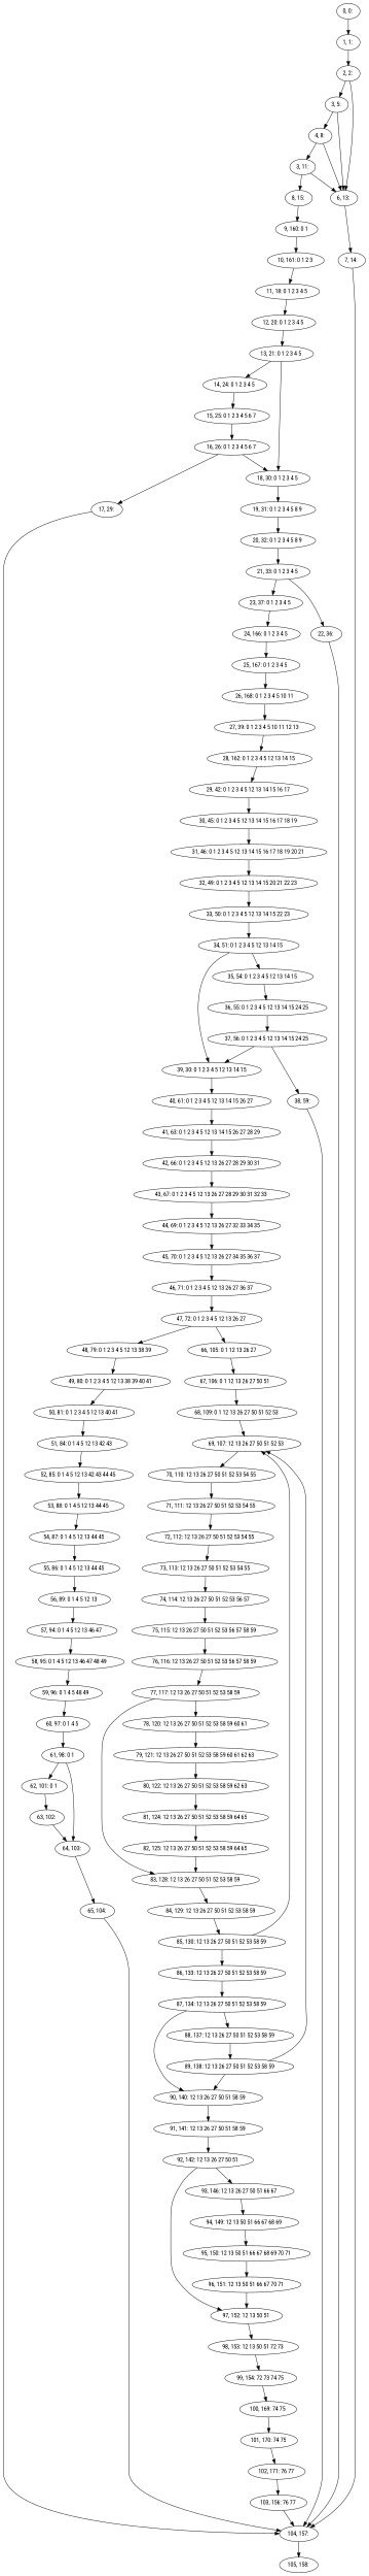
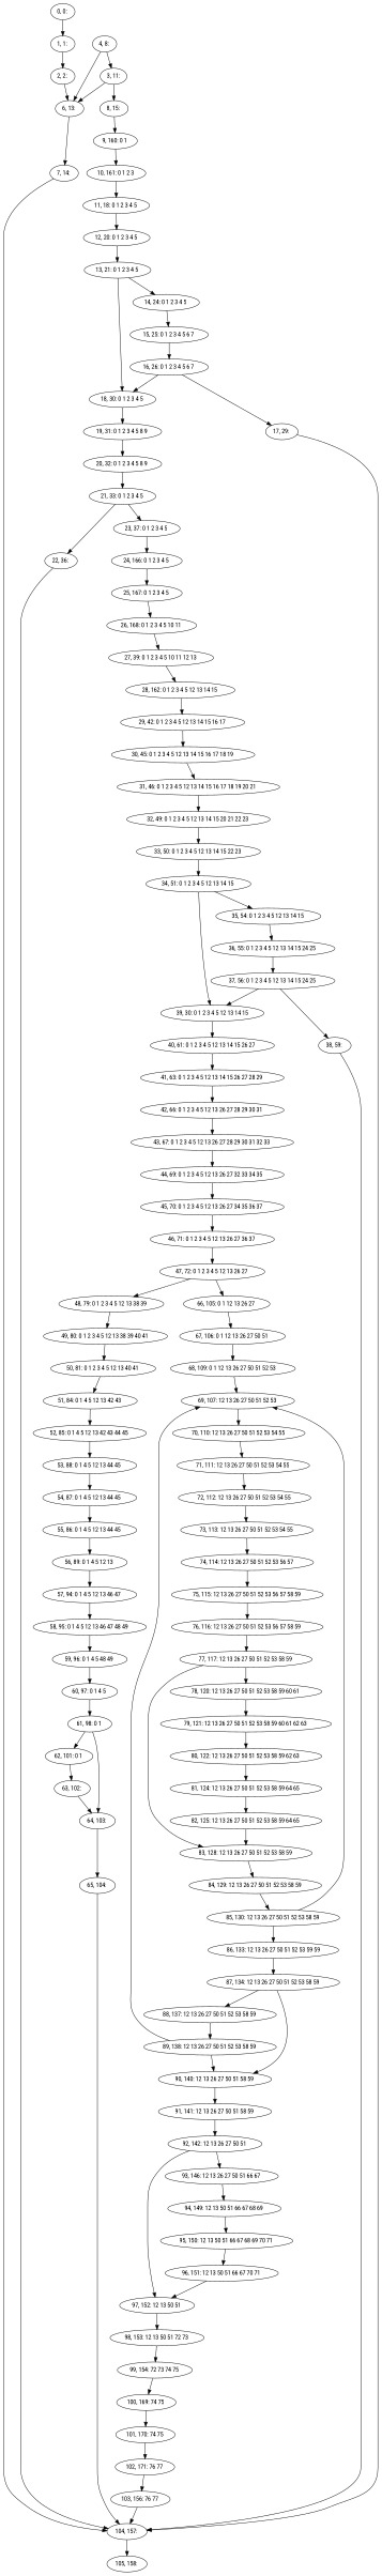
  digraph {
    fontname="Roboto Condensed"
    node [fontname="Roboto Condensed"]
    edge [fontname="Roboto Condensed"]
    n1 [label="0, 0: "]
    n2 [label="1, 1: "]
    n3 [label="2, 2: "]
-   n4 [label="3, 5: "]
    n5 [label="6, 13: "]
    n6 [label="4, 8: "]
    n7 [label="7, 14: "]
    n8 [label="3, 11:"]
    n9 [label="8, 15: "]
    n10 [label="9, 160: 0 1 "]
    n11 [label="104, 157: "]
    n12 [label="105, 158: "]
    n13 [label="10, 161: 0 1 2 3 "]
    n14 [label="11, 18: 0 1 2 3 4 5 "]
    n15 [label="12, 20: 0 1 2 3 4 5 "]
    n16 [label="13, 21: 0 1 2 3 4 5 "]
    n17 [label="14, 24: 0 1 2 3 4 5 "]
    n18 [label="18, 30: 0 1 2 3 4 5 "]
    n19 [label="15, 25: 0 1 2 3 4 5 6 7 "]
    n20 [label="19, 31: 0 1 2 3 4 5 8 9 "]
    n21 [label="16, 26: 0 1 2 3 4 5 6 7 "]
    n22 [label="17, 29: "]
    n23 [label="20, 32: 0 1 2 3 4 5 8 9 "]
    n24 [label="21, 33: 0 1 2 3 4 5 "]
    n25 [label="22, 36: "]
    n26 [label="23, 37: 0 1 2 3 4 5 "]
    n27 [label="24, 166: 0 1 2 3 4 5 "]
    n28 [label="25, 167: 0 1 2 3 4 5 "]
    n29 [label="26, 168: 0 1 2 3 4 5 10 11 "]
    n30 [label="27, 39: 0 1 2 3 4 5 10 11 12 13 "]
    n31 [label="28, 162: 0 1 2 3 4 5 12 13 14 15 "]
    n32 [label="29, 42: 0 1 2 3 4 5 12 13 14 15 16 17 "]
    n33 [label="30, 45: 0 1 2 3 4 5 12 13 14 15 16 17 18 19 "]
    n34 [label="31, 46: 0 1 2 3 4 5 12 13 14 15 16 17 18 19 20 21 "]
    n35 [label="32, 49: 0 1 2 3 4 5 12 13 14 15 20 21 22 23 "]
    n36 [label="33, 50: 0 1 2 3 4 5 12 13 14 15 22 23 "]
    n37 [label="34, 51: 0 1 2 3 4 5 12 13 14 15 "]
    n38 [label="35, 54: 0 1 2 3 4 5 12 13 14 15 "]
    n39 [label="39, 30: 0 1 2 3 4 5 12 13 14 15"]
    n40 [label="36, 55: 0 1 2 3 4 5 12 13 14 15 24 25 "]
    n41 [label="40, 61: 0 1 2 3 4 5 12 13 14 15 26 27 "]
    n42 [label="37, 56: 0 1 2 3 4 5 12 13 14 15 24 25 "]
    n43 [label="38, 59: "]
    n44 [label="41, 63: 0 1 2 3 4 5 12 13 14 15 26 27 28 29 "]
    n45 [label="42, 66: 0 1 2 3 4 5 12 13 26 27 28 29 30 31 "]
    n46 [label="43, 67: 0 1 2 3 4 5 12 13 26 27 28 29 30 31 32 33 "]
    n47 [label="44, 69: 0 1 2 3 4 5 12 13 26 27 32 33 34 35 "]
    n48 [label="45, 70: 0 1 2 3 4 5 12 13 26 27 34 35 36 37 "]
    n49 [label="46, 71: 0 1 2 3 4 5 12 13 26 27 36 37 "]
    n50 [label="47, 72: 0 1 2 3 4 5 12 13 26 27 "]
    n51 [label="48, 79: 0 1 2 3 4 5 12 13 38 39 "]
    n52 [label="66, 105: 0 1 12 13 26 27 "]
    n53 [label="49, 80: 0 1 2 3 4 5 12 13 38 39 40 41 "]
    n54 [label="67, 106: 0 1 12 13 26 27 50 51 "]
    n55 [label="50, 81: 0 1 2 3 4 5 12 13 40 41 "]
    n56 [label="51, 84: 0 1 4 5 12 13 42 43 "]
    n57 [label="52, 85: 0 1 4 5 12 13 42 43 44 45 "]
    n58 [label="53, 88: 0 1 4 5 12 13 44 45 "]
    n59 [label="54, 87: 0 1 4 5 12 13 44 45 "]
    n60 [label="55, 86: 0 1 4 5 12 13 44 45 "]
    n61 [label="56, 89: 0 1 4 5 12 13 "]
    n62 [label="57, 94: 0 1 4 5 12 13 46 47 "]
    n63 [label="58, 95: 0 1 4 5 12 13 46 47 48 49 "]
    n64 [label="59, 96: 0 1 4 5 48 49 "]
    n65 [label="60, 97: 0 1 4 5 "]
    n66 [label="61, 98: 0 1 "]
    n67 [label="62, 101: 0 1 "]
    n68 [label="64, 103: "]
    n69 [label="63, 102: "]
    n70 [label="65, 104: "]
    n71 [label="68, 109: 0 1 12 13 26 27 50 51 52 53 "]
    n72 [label="69, 107: 12 13 26 27 50 51 52 53 "]
    n73 [label="70, 110: 12 13 26 27 50 51 52 53 54 55 "]
    n74 [label="71, 111: 12 13 26 27 50 51 52 53 54 55 "]
    n75 [label="72, 112: 12 13 26 27 50 51 52 53 54 55 "]
    n76 [label="73, 113: 12 13 26 27 50 51 52 53 54 55 "]
    n77 [label="74, 114: 12 13 26 27 50 51 52 53 56 57 "]
    n78 [label="75, 115: 12 13 26 27 50 51 52 53 56 57 58 59 "]
    n79 [label="76, 116: 12 13 26 27 50 51 52 53 56 57 58 59 "]
    n80 [label="77, 117: 12 13 26 27 50 51 52 53 58 59 "]
    n81 [label="78, 120: 12 13 26 27 50 51 52 53 58 59 60 61 "]
    n82 [label="83, 128: 12 13 26 27 50 51 52 53 58 59 "]
    n83 [label="79, 121: 12 13 26 27 50 51 52 53 58 59 60 61 62 63 "]
    n84 [label="84, 129: 12 13 26 27 50 51 52 53 58 59 "]
    n85 [label="80, 122: 12 13 26 27 50 51 52 53 58 59 62 63 "]
    n86 [label="81, 124: 12 13 26 27 50 51 52 53 58 59 64 65 "]
    n87 [label="82, 125: 12 13 26 27 50 51 52 53 58 59 64 65 "]
    n88 [label="85, 130: 12 13 26 27 50 51 52 53 58 59 "]
-   n89 [label="86, 133: 12 13 26 27 50 51 52 53 58 59 "]
+   n89 [label="86, 133: 12 13 26 27 50 51 52 53 59 59"]
    n90 [label="87, 134: 12 13 26 27 50 51 52 53 58 59 "]
    n91 [label="88, 137: 12 13 26 27 50 51 52 53 58 59 "]
    n92 [label="90, 140: 12 13 26 27 50 51 58 59 "]
    n93 [label="89, 138: 12 13 26 27 50 51 52 53 58 59 "]
    n94 [label="91, 141: 12 13 26 27 50 51 58 59 "]
    n95 [label="92, 142: 12 13 26 27 50 51 "]
    n96 [label="93, 146: 12 13 26 27 50 51 66 67 "]
    n97 [label="97, 152: 12 13 50 51 "]
    n98 [label="94, 149: 12 13 50 51 66 67 68 69 "]
    n99 [label="98, 153: 12 13 50 51 72 73 "]
    n100 [label="95, 150: 12 13 50 51 66 67 68 69 70 71 "]
    n101 [label="96, 151: 12 13 50 51 66 67 70 71 "]
    n102 [label="99, 154: 72 73 74 75 "]
    n103 [label="100, 169: 74 75 "]
    n104 [label="101, 170: 74 75 "]
    n105 [label="102, 171: 76 77 "]
    n106 [label="103, 156: 76 77 "]
    n1 -> n2
    n2 -> n3
-   n3 -> n4
    n3 -> n5
-   n4 -> n5
-   n4 -> n6
    n5 -> n7
    n6 -> n5
    n6 -> n8
    n7 -> n11
    n8 -> n5
    n8 -> n9
    n9 -> n10
    n10 -> n13
    n11 -> n12
    n13 -> n14
    n14 -> n15
    n15 -> n16
    n16 -> n17
    n16 -> n18
    n17 -> n19
    n18 -> n20
    n19 -> n21
    n20 -> n23
    n21 -> n18
    n21 -> n22
    n22 -> n11
    n23 -> n24
    n24 -> n25
    n24 -> n26
    n25 -> n11
    n26 -> n27
    n27 -> n28
    n28 -> n29
    n29 -> n30
    n30 -> n31
    n31 -> n32
    n32 -> n33
    n33 -> n34
    n34 -> n35
    n35 -> n36
    n36 -> n37
    n37 -> n38
    n37 -> n39
    n38 -> n40
    n39 -> n41
    n40 -> n42
    n41 -> n44
    n42 -> n39
    n42 -> n43
    n43 -> n11
    n44 -> n45
    n45 -> n46
    n46 -> n47
    n47 -> n48
    n48 -> n49
    n49 -> n50
    n50 -> n51
    n50 -> n52
    n51 -> n53
    n52 -> n54
    n53 -> n55
    n54 -> n71
    n55 -> n56
    n56 -> n57
    n57 -> n58
    n58 -> n59
    n59 -> n60
    n60 -> n61
    n61 -> n62
    n62 -> n63
    n63 -> n64
    n64 -> n65
    n65 -> n66
    n66 -> n67
    n66 -> n68
    n67 -> n69
    n68 -> n70
    n69 -> n68
    n70 -> n11
    n71 -> n72
    n72 -> n73
    n73 -> n74
    n74 -> n75
    n75 -> n76
    n76 -> n77
    n77 -> n78
    n78 -> n79
    n79 -> n80
    n80 -> n81
    n80 -> n82
    n81 -> n83
    n82 -> n84
    n83 -> n85
    n84 -> n88
    n85 -> n86
    n86 -> n87
    n87 -> n82
    n88 -> n72
    n88 -> n89
    n89 -> n90
    n90 -> n91
    n90 -> n92
    n91 -> n93
    n92 -> n94
    n93 -> n72
    n93 -> n92
    n94 -> n95
    n95 -> n96
    n95 -> n97
    n96 -> n98
    n97 -> n99
    n98 -> n100
    n99 -> n102
    n100 -> n101
    n101 -> n97
    n102 -> n103
    n103 -> n104
    n104 -> n105
    n105 -> n106
    n106 -> n11
  }
